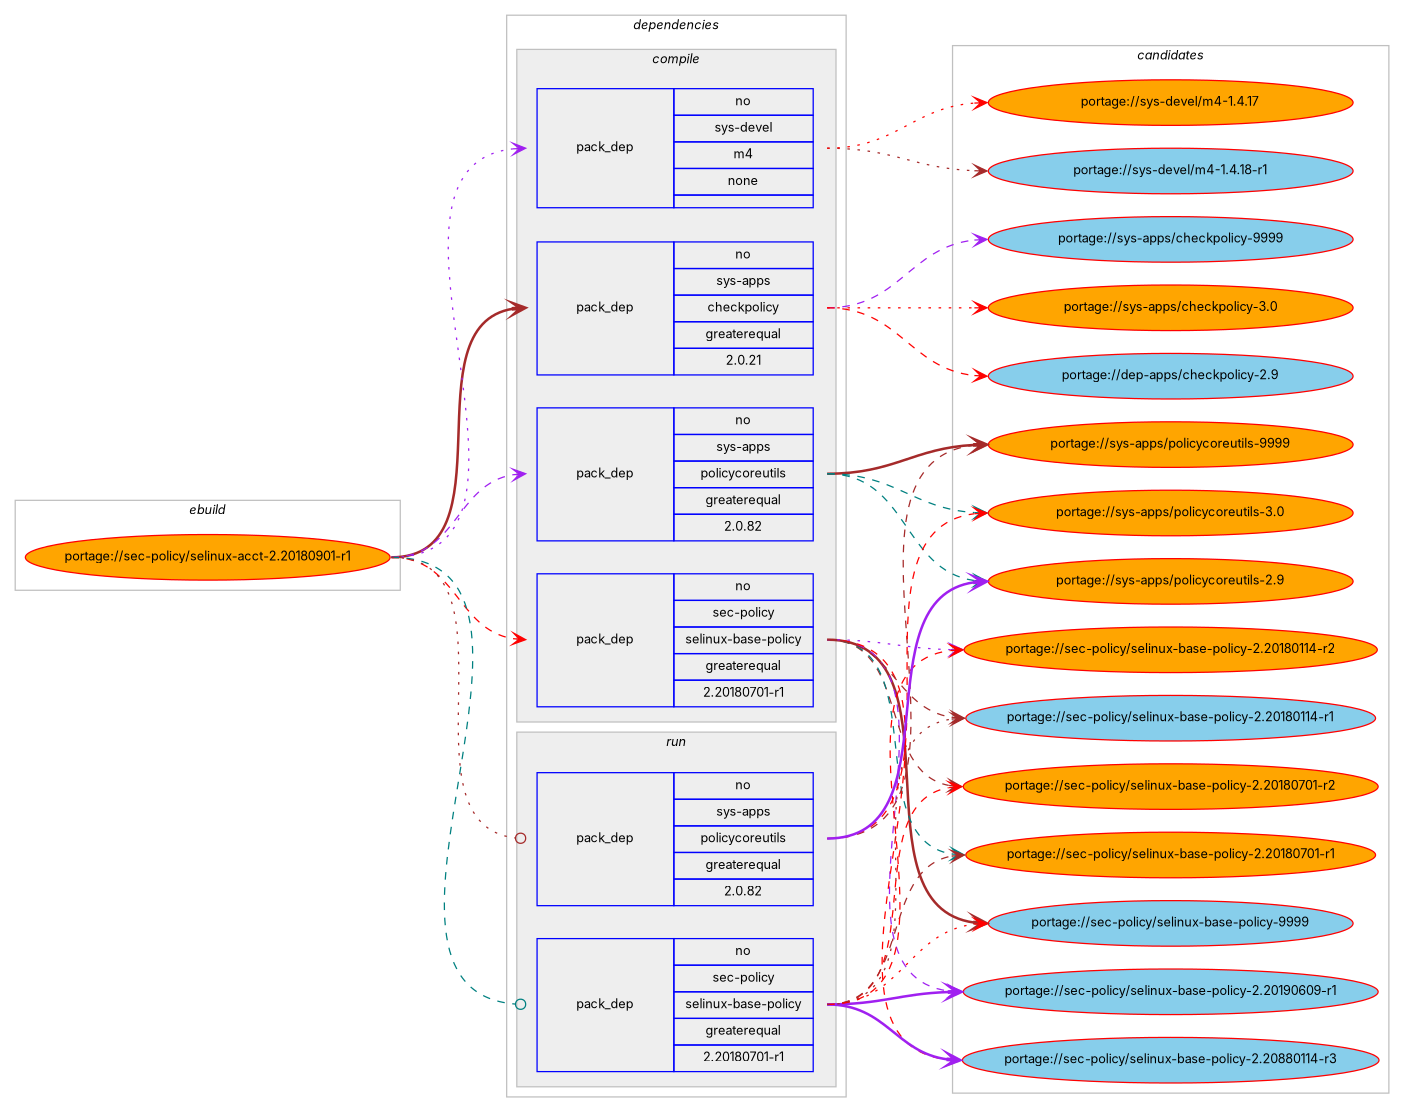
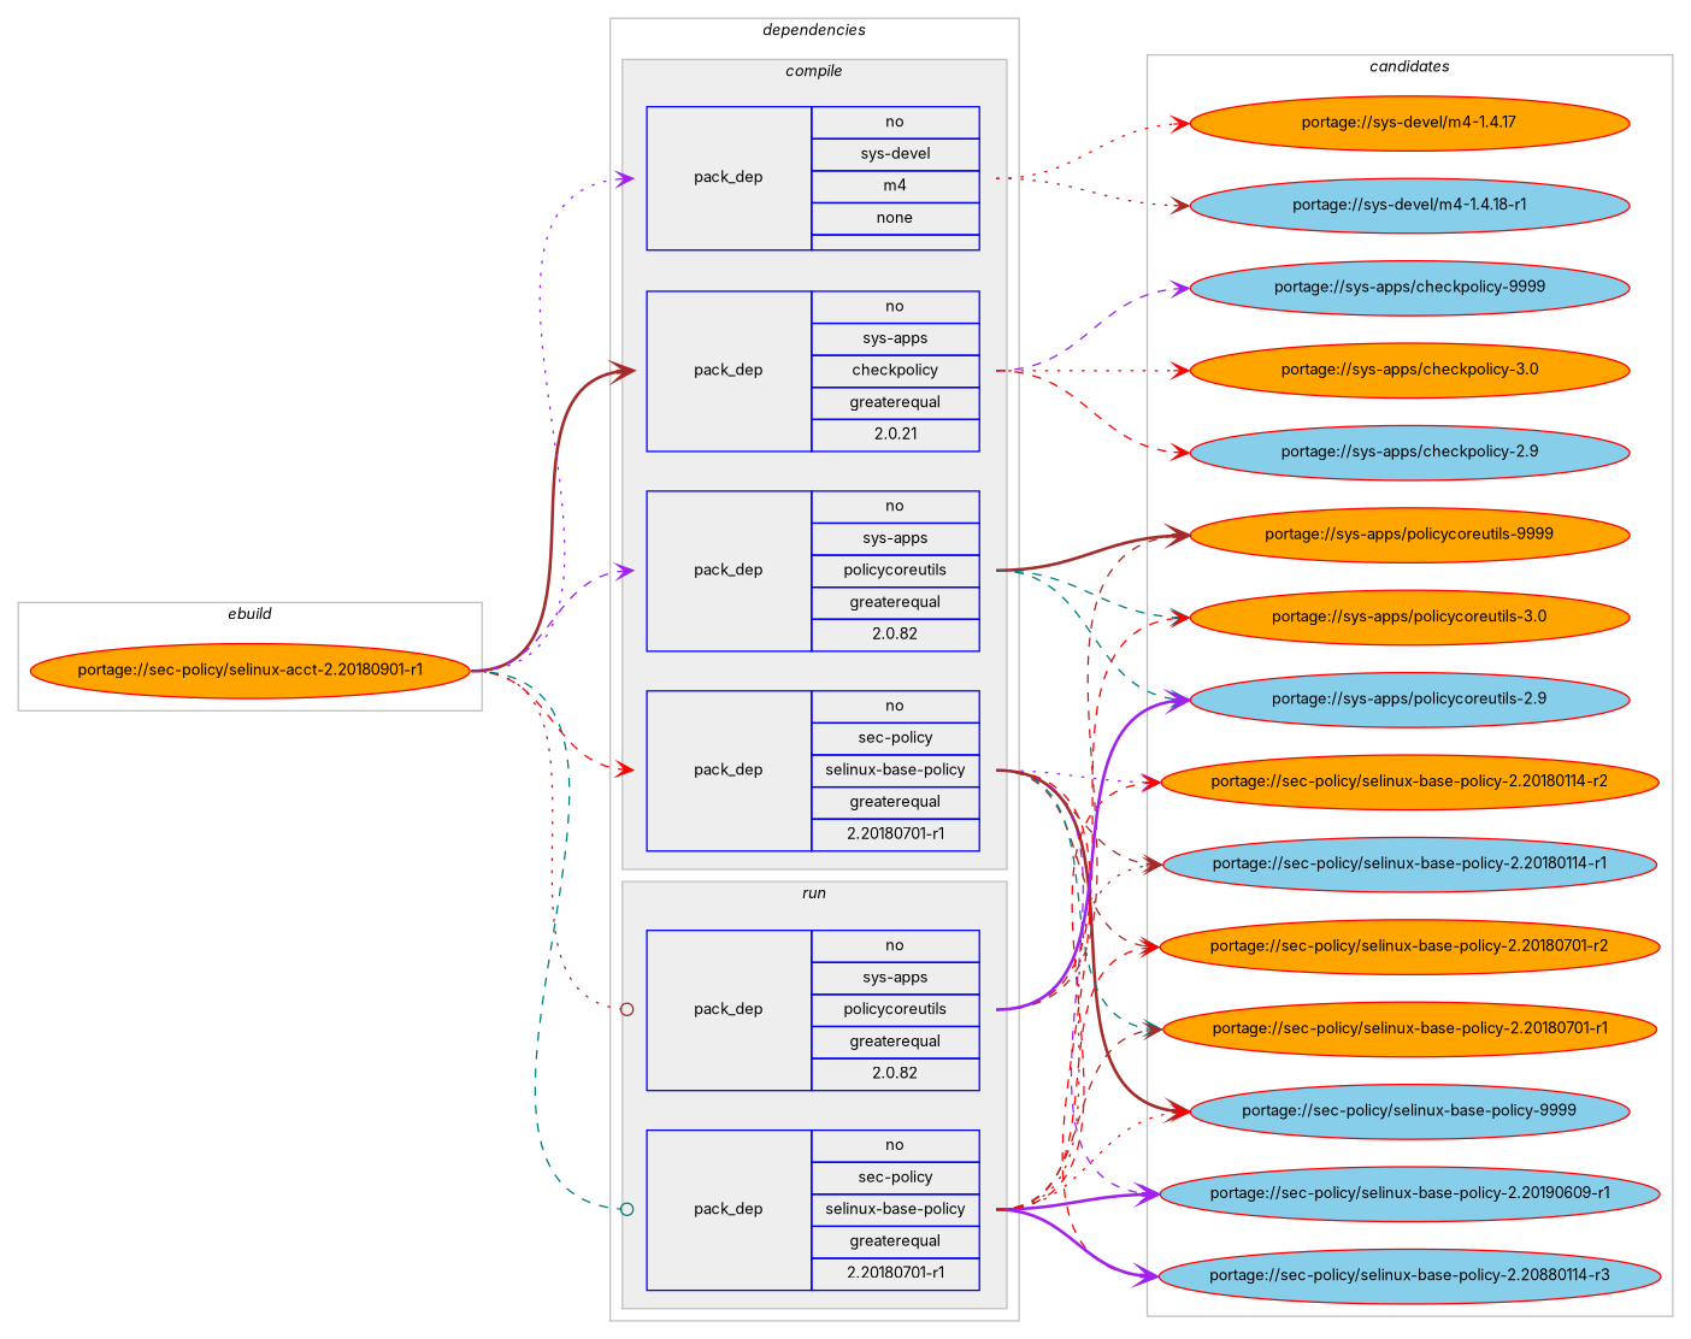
  digraph {
    compound=true
    concentrate=true
    fontname=Inter
    fontsize=10
    newrank=true
    rankdir=LR
    ranksep=1.5
    node [color=red fillcolor=orange fontname=Inter fontsize=10 style=filled]
    edge [arrowhead=vee color=brown fontname=Inter headport=w style=dashed tailport=e weight=100]
    n1 [label="portage://sec-policy/selinux-acct-2.20180901-r1" width=4]
    n2 [color=blue label=<<TABLE BORDER="0" CELLBORDER="1" CELLSPACING="0" CELLPADDING="4" WIDTH="220"><TR><TD ROWSPAN="6" CELLPADDING="30">pack_dep</TD></TR><TR><TD WIDTH="110">no</TD></TR><TR><TD>sec-policy</TD></TR><TR><TD>selinux-base-policy</TD></TR><TR><TD>greaterequal</TD></TR><TR><TD>2.20180701-r1</TD></TR></TABLE>> shape=none fillcolor="" style=""]
    n3 [color=blue label=<<TABLE BORDER="0" CELLBORDER="1" CELLSPACING="0" CELLPADDING="4" WIDTH="220"><TR><TD ROWSPAN="6" CELLPADDING="30">pack_dep</TD></TR><TR><TD WIDTH="110">no</TD></TR><TR><TD>sys-apps</TD></TR><TR><TD>checkpolicy</TD></TR><TR><TD>greaterequal</TD></TR><TR><TD>2.0.21</TD></TR></TABLE>> shape=none fillcolor="" style=""]
    n4 [color=blue label=<<TABLE BORDER="0" CELLBORDER="1" CELLSPACING="0" CELLPADDING="4" WIDTH="220"><TR><TD ROWSPAN="6" CELLPADDING="30">pack_dep</TD></TR><TR><TD WIDTH="110">no</TD></TR><TR><TD>sys-apps</TD></TR><TR><TD>policycoreutils</TD></TR><TR><TD>greaterequal</TD></TR><TR><TD>2.0.82</TD></TR></TABLE>> shape=none fillcolor="" style=""]
    n5 [color=blue label=<<TABLE BORDER="0" CELLBORDER="1" CELLSPACING="0" CELLPADDING="4" WIDTH="220"><TR><TD ROWSPAN="6" CELLPADDING="30">pack_dep</TD></TR><TR><TD WIDTH="110">no</TD></TR><TR><TD>sys-devel</TD></TR><TR><TD>m4</TD></TR><TR><TD>none</TD></TR><TR><TD></TD></TR></TABLE>> shape=none fillcolor="" style=""]
    n6 [color=blue label=<<TABLE BORDER="0" CELLBORDER="1" CELLSPACING="0" CELLPADDING="4" WIDTH="220"><TR><TD ROWSPAN="6" CELLPADDING="30">pack_dep</TD></TR><TR><TD WIDTH="110">no</TD></TR><TR><TD>sec-policy</TD></TR><TR><TD>selinux-base-policy</TD></TR><TR><TD>greaterequal</TD></TR><TR><TD>2.20180701-r1</TD></TR></TABLE>> shape=none fillcolor="" style=""]
    n7 [color=blue label=<<TABLE BORDER="0" CELLBORDER="1" CELLSPACING="0" CELLPADDING="4" WIDTH="220"><TR><TD ROWSPAN="6" CELLPADDING="30">pack_dep</TD></TR><TR><TD WIDTH="110">no</TD></TR><TR><TD>sys-apps</TD></TR><TR><TD>policycoreutils</TD></TR><TR><TD>greaterequal</TD></TR><TR><TD>2.0.82</TD></TR></TABLE>> shape=none fillcolor="" style=""]
    n8 [fillcolor=skyblue label="portage://sec-policy/selinux-base-policy-9999" width=4]
    n9 [fillcolor=skyblue label="portage://sec-policy/selinux-base-policy-2.20190609-r1" width=4]
    n10 [label="portage://sec-policy/selinux-base-policy-2.20180701-r2" width=4]
    n11 [label="portage://sec-policy/selinux-base-policy-2.20180701-r1" width=4]
    n12 [fillcolor=skyblue label="portage://sec-policy/selinux-base-policy-2.20880114-r3" width=4]
    n13 [label="portage://sec-policy/selinux-base-policy-2.20180114-r2" width=4]
    n14 [fillcolor=skyblue label="portage://sec-policy/selinux-base-policy-2.20180114-r1" width=4]
    n15 [fillcolor=skyblue label="portage://sys-apps/checkpolicy-9999" width=4]
    n16 [label="portage://sys-apps/checkpolicy-3.0" width=4]
-   n17 [fillcolor=skyblue label="portage://dep-apps/checkpolicy-2.9" width=4]
+   n17 [fillcolor=skyblue label="portage://sys-apps/checkpolicy-2.9" width=4]
    n18 [label="portage://sys-apps/policycoreutils-9999" width=4]
    n19 [label="portage://sys-apps/policycoreutils-3.0" width=4]
-   n20 [label="portage://sys-apps/policycoreutils-2.9" width=4]
+   n20 [fillcolor=skyblue label="portage://sys-apps/policycoreutils-2.9" width=4]
    n21 [fillcolor=skyblue label="portage://sys-devel/m4-1.4.18-r1" width=4]
    n22 [label="portage://sys-devel/m4-1.4.17" width=4]
    subgraph cluster_1 {
      color=gray
      label=<<i>ebuild</i>>
      rank=same
      n1
    }
    subgraph cluster_2 {
      color=gray
      label=<<i>dependencies</i>>
      subgraph cluster_3 {
        color=gray
        fillcolor="#eeeeee"
        label=<<i>compile</i>>
        style=filled
        subgraph sub_4 {
          color=gray
          fillcolor="#eeeeee"
          label=<<i>compile</i>>
          style=filled
          n2
        }
        subgraph sub_5 {
          color=gray
          fillcolor="#eeeeee"
          label=<<i>compile</i>>
          style=filled
          n3
        }
        subgraph sub_6 {
          color=gray
          fillcolor="#eeeeee"
          label=<<i>compile</i>>
          style=filled
          n4
        }
        subgraph sub_7 {
          color=gray
          fillcolor="#eeeeee"
          label=<<i>compile</i>>
          style=filled
          n5
        }
      }
      subgraph cluster_8 {
        color=gray
        fillcolor="#eeeeee"
        label=<<i>compile and run</i>>
        style=filled
      }
      subgraph cluster_9 {
        color=gray
        fillcolor="#eeeeee"
        label=<<i>run</i>>
        style=filled
        subgraph sub_10 {
          color=gray
          fillcolor="#eeeeee"
          label=<<i>run</i>>
          style=filled
          n6
        }
        subgraph sub_11 {
          color=gray
          fillcolor="#eeeeee"
          label=<<i>run</i>>
          style=filled
          n7
        }
      }
    }
    subgraph cluster_12 {
      color=gray
      label=<<i>candidates</i>>
      rank=same
      subgraph sub_13 {
        color=black
        label=<<i>candidates</i>>
        nodesep=1
        rank=same
        n8
        n9
        n10
        n11
        n12
        n13
        n14
      }
      subgraph sub_14 {
        color=black
        label=<<i>candidates</i>>
        nodesep=1
        rank=same
        n15
        n16
        n17
      }
      subgraph sub_15 {
        color=black
        label=<<i>candidates</i>>
        nodesep=1
        rank=same
        n18
        n19
        n20
      }
      subgraph sub_16 {
        color=black
        label=<<i>candidates</i>>
        nodesep=1
        rank=same
        n21
        n22
      }
      subgraph sub_17 {
        color=black
        label=<<i>candidates</i>>
        nodesep=1
        rank=same
        n8
        n9
        n10
        n11
        n12
        n13
        n14
      }
      subgraph sub_18 {
        color=black
        label=<<i>candidates</i>>
        nodesep=1
        rank=same
        n18
        n19
        n20
      }
    }
    n1 -> n2 [color=red weight=20]
    n1 -> n3 [style=bold weight=20]
    n1 -> n4 [color=purple weight=20]
    n1 -> n5 [color=purple style=dotted weight=20]
    n1 -> n6 [arrowhead=odot color=teal weight=20]
    n1 -> n7 [arrowhead=odot style=dotted weight=20]
    n2 -> n8 [style=bold]
    n2 -> n9 [color=purple]
    n2 -> n10
    n2 -> n11 [color=teal]
    n2 -> n12 [color=red]
    n2 -> n13 [color=purple style=dotted]
    n2 -> n14
    n3 -> n15 [color=purple]
    n3 -> n16 [color=red style=dotted]
    n3 -> n17 [color=red]
    n4 -> n18 [style=bold]
    n4 -> n19 [color=teal]
    n4 -> n20 [color=teal]
    n5 -> n21 [style=dotted]
    n5 -> n22 [color=red style=dotted]
    n6 -> n8 [color=red style=dotted]
    n6 -> n9 [color=purple style=bold]
    n6 -> n10 [color=red]
    n6 -> n11
    n6 -> n12 [color=purple style=bold]
    n6 -> n13 [color=red]
    n6 -> n14 [style=dotted]
    n7 -> n18
    n7 -> n19 [color=red]
    n7 -> n20 [color=purple style=bold]
  }
